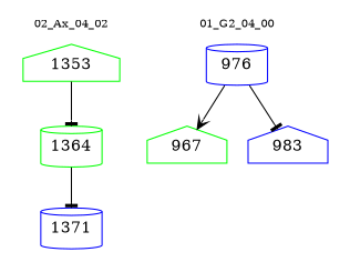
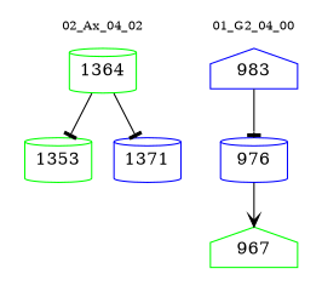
  digraph {
    node [color=green shape=cylinder]
    edge [arrowhead=tee color=black]
    n1 [label=1364]
-   n2 [label=1353 shape=house]
+   n2 [label=1353]
    n3 [color=blue label=1371]
    n4 [color=blue label=976]
    n5 [label=967 shape=house]
    n6 [color=blue label=983 shape=house]
    subgraph cluster_1 {
      color=white
      fontsize=10
      label="02_Ax_04_02"
      n1
      n2
      n3
    }
    subgraph cluster_2 {
      color=white
      fontsize=10
      label="01_G2_04_00"
      n4
      n5
      n6
    }
-   n2 -> n1
+   n1 -> n2
    n1 -> n3
    n4 -> n5 [arrowhead=vee]
-   n4 -> n6
+   n6 -> n4
  }
